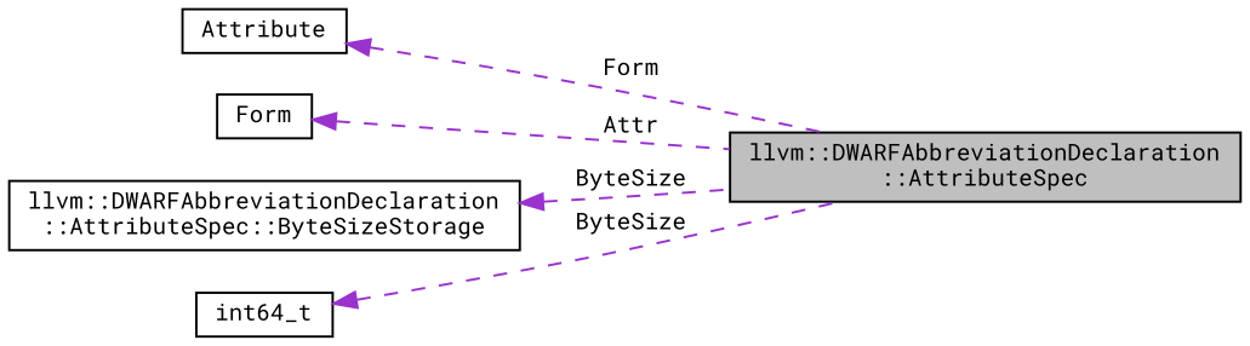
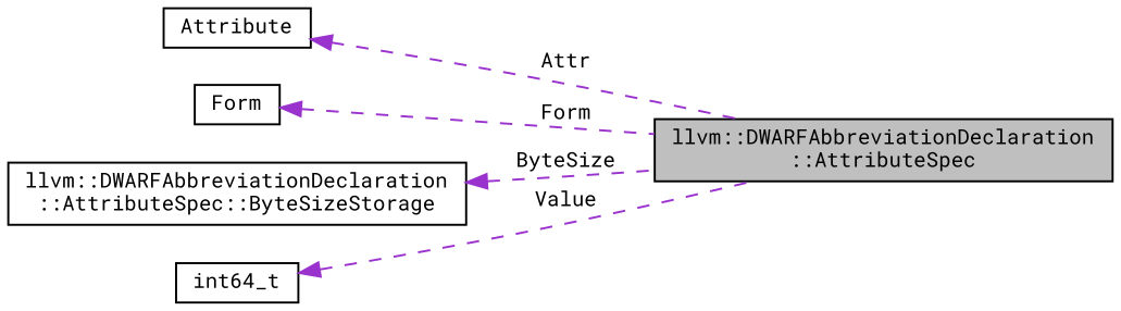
  digraph {
    fontname="Roboto Mono"
    rankdir=LR
    node [color=black fontname="Roboto Mono" fontsize=10 shape=box]
    edge [color=darkorchid3 dir=back fontname="Roboto Mono" fontsize=10 labelfontname=Helvetica labelfontsize=10 style=dashed]
    n1 [fillcolor=grey75 fontcolor=black height=0.2 label="llvm::DWARFAbbreviationDeclaration\l::AttributeSpec" style=filled width=0.4]
    n2 [height=0.2 label=Attribute width=0.4]
    n3 [height=0.2 label=Form width=0.4]
    n4 [height=0.2 label="llvm::DWARFAbbreviationDeclaration\l::AttributeSpec::ByteSizeStorage" width=0.4]
    n5 [height=0.2 label=int64_t width=0.4]
-   n2 -> n1 [label=" Form"]
-   n3 -> n1 [label=" Attr"]
+   n2 -> n1 [label=" Attr"]
+   n3 -> n1 [label=" Form"]
    n4 -> n1 [label=" ByteSize"]
-   n5 -> n1 [label=" ByteSize"]
+   n5 -> n1 [label=" Value"]
  }
